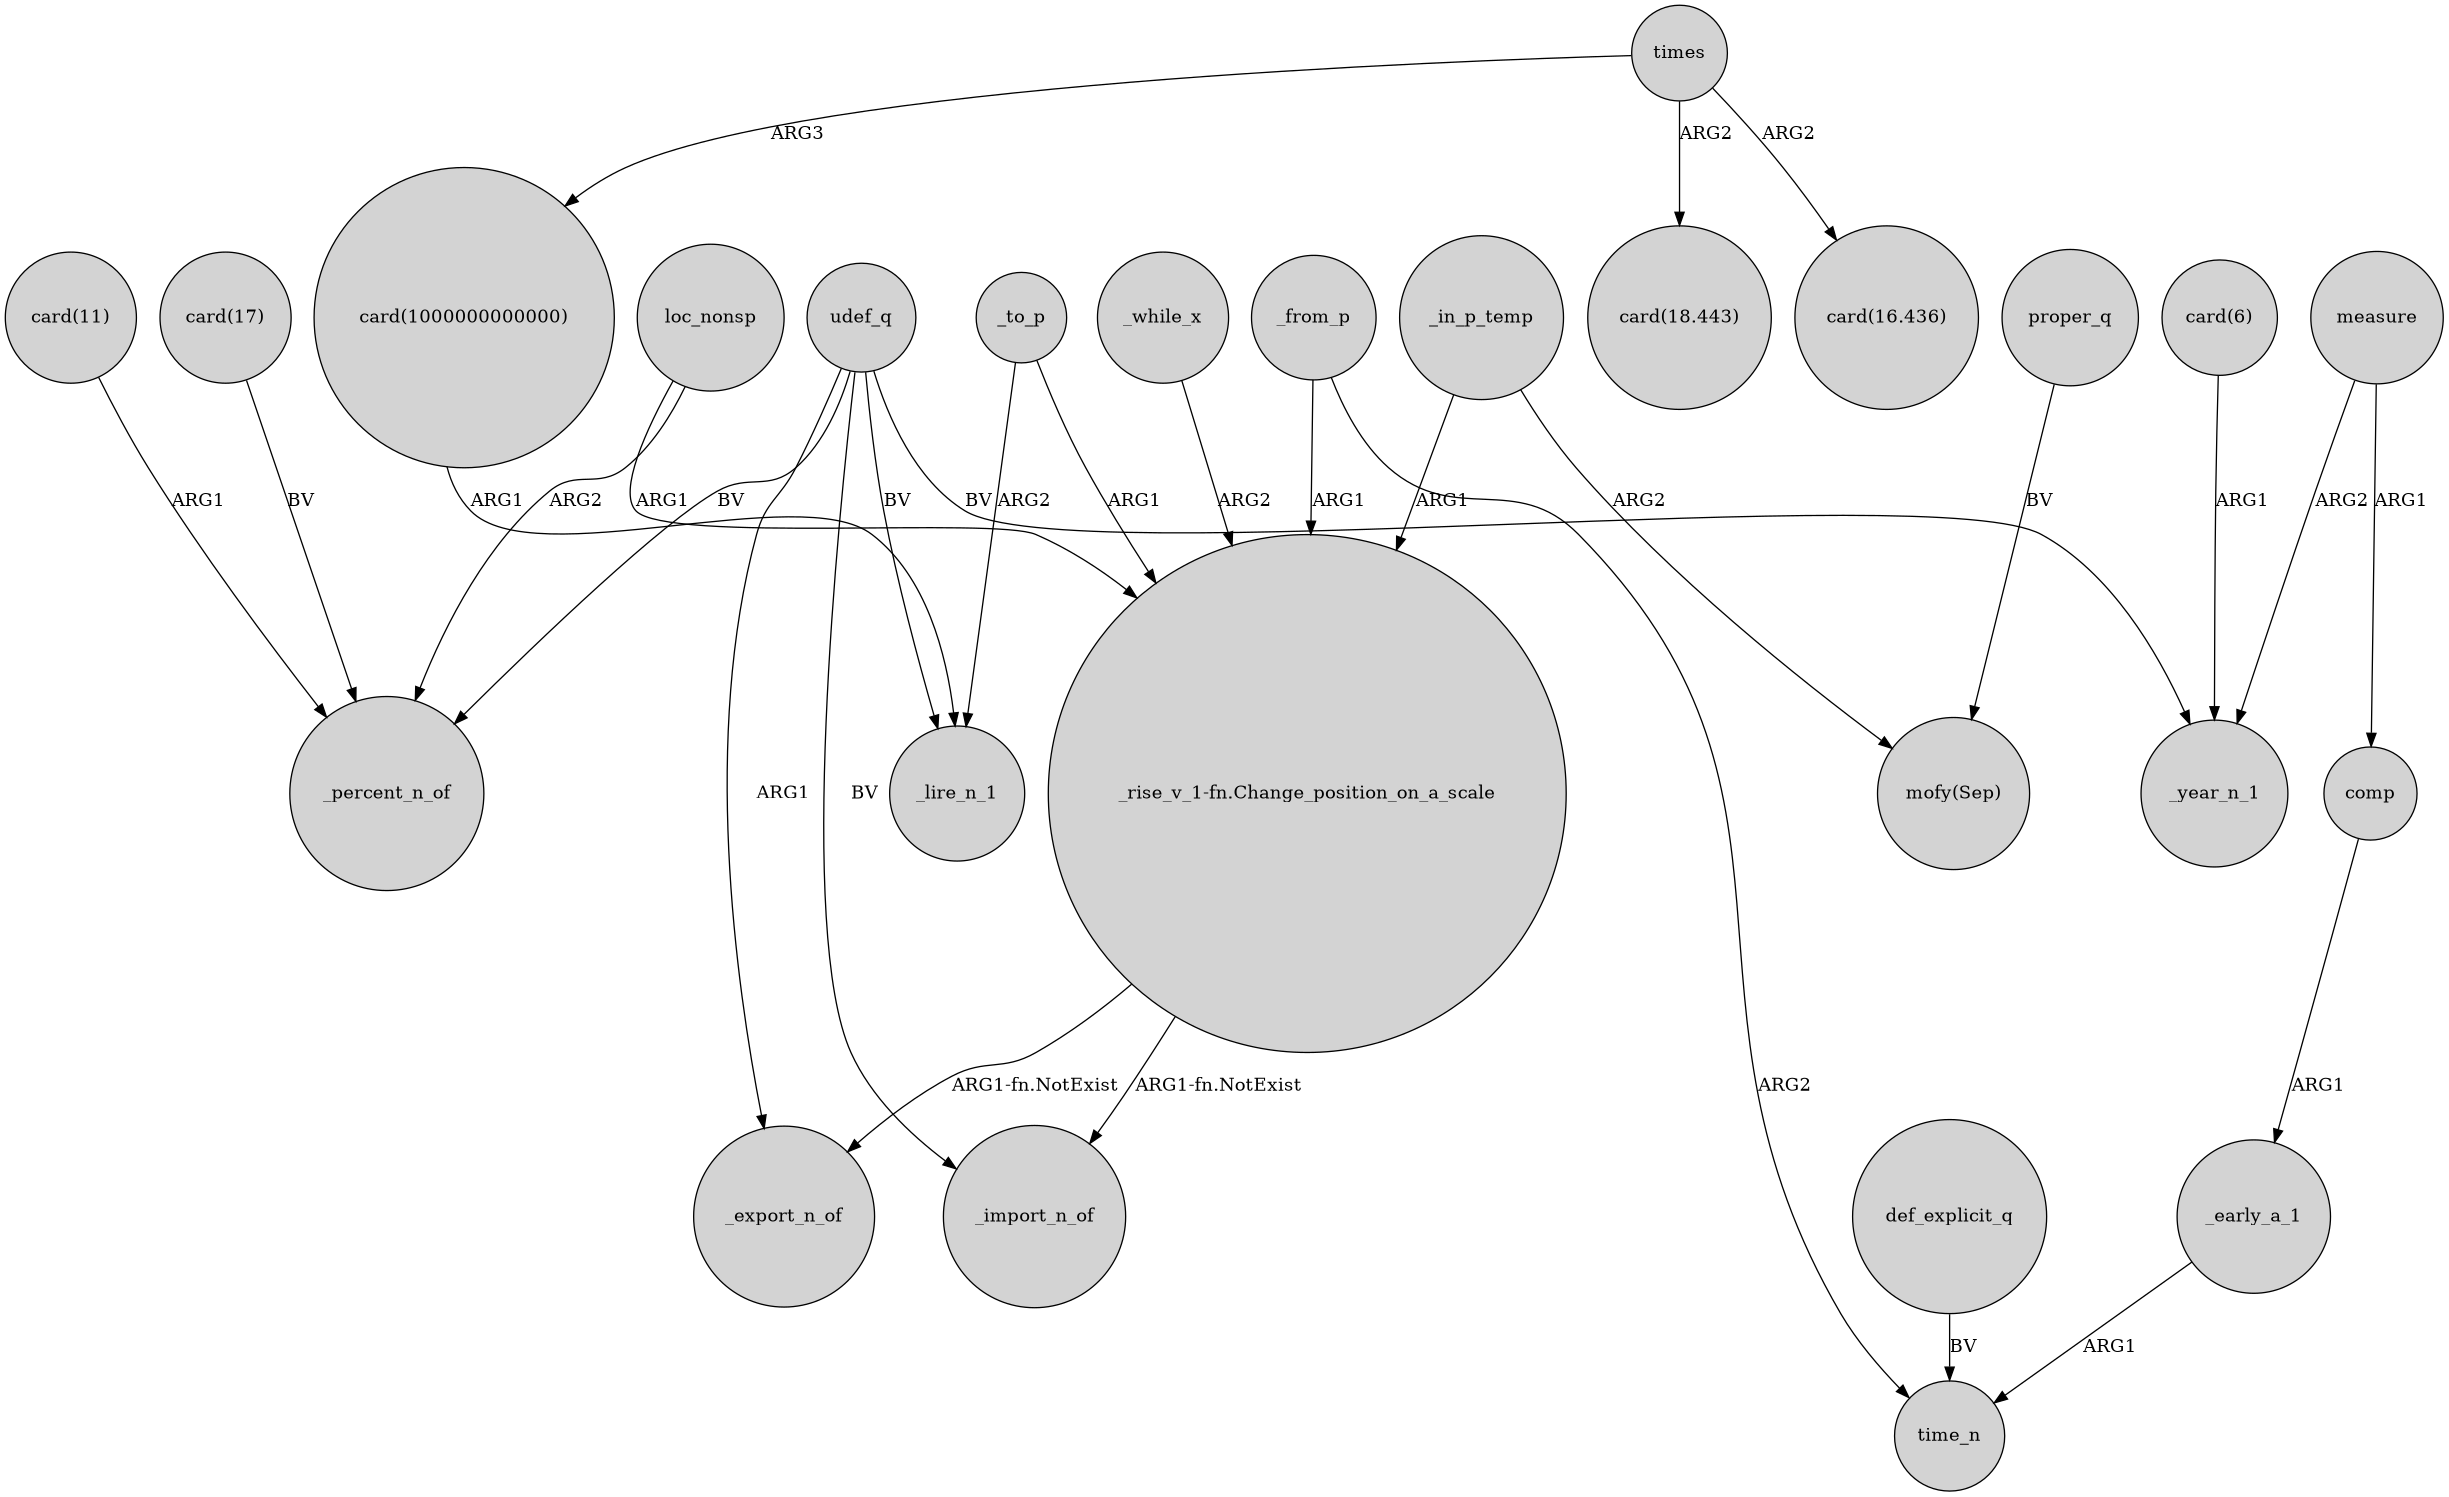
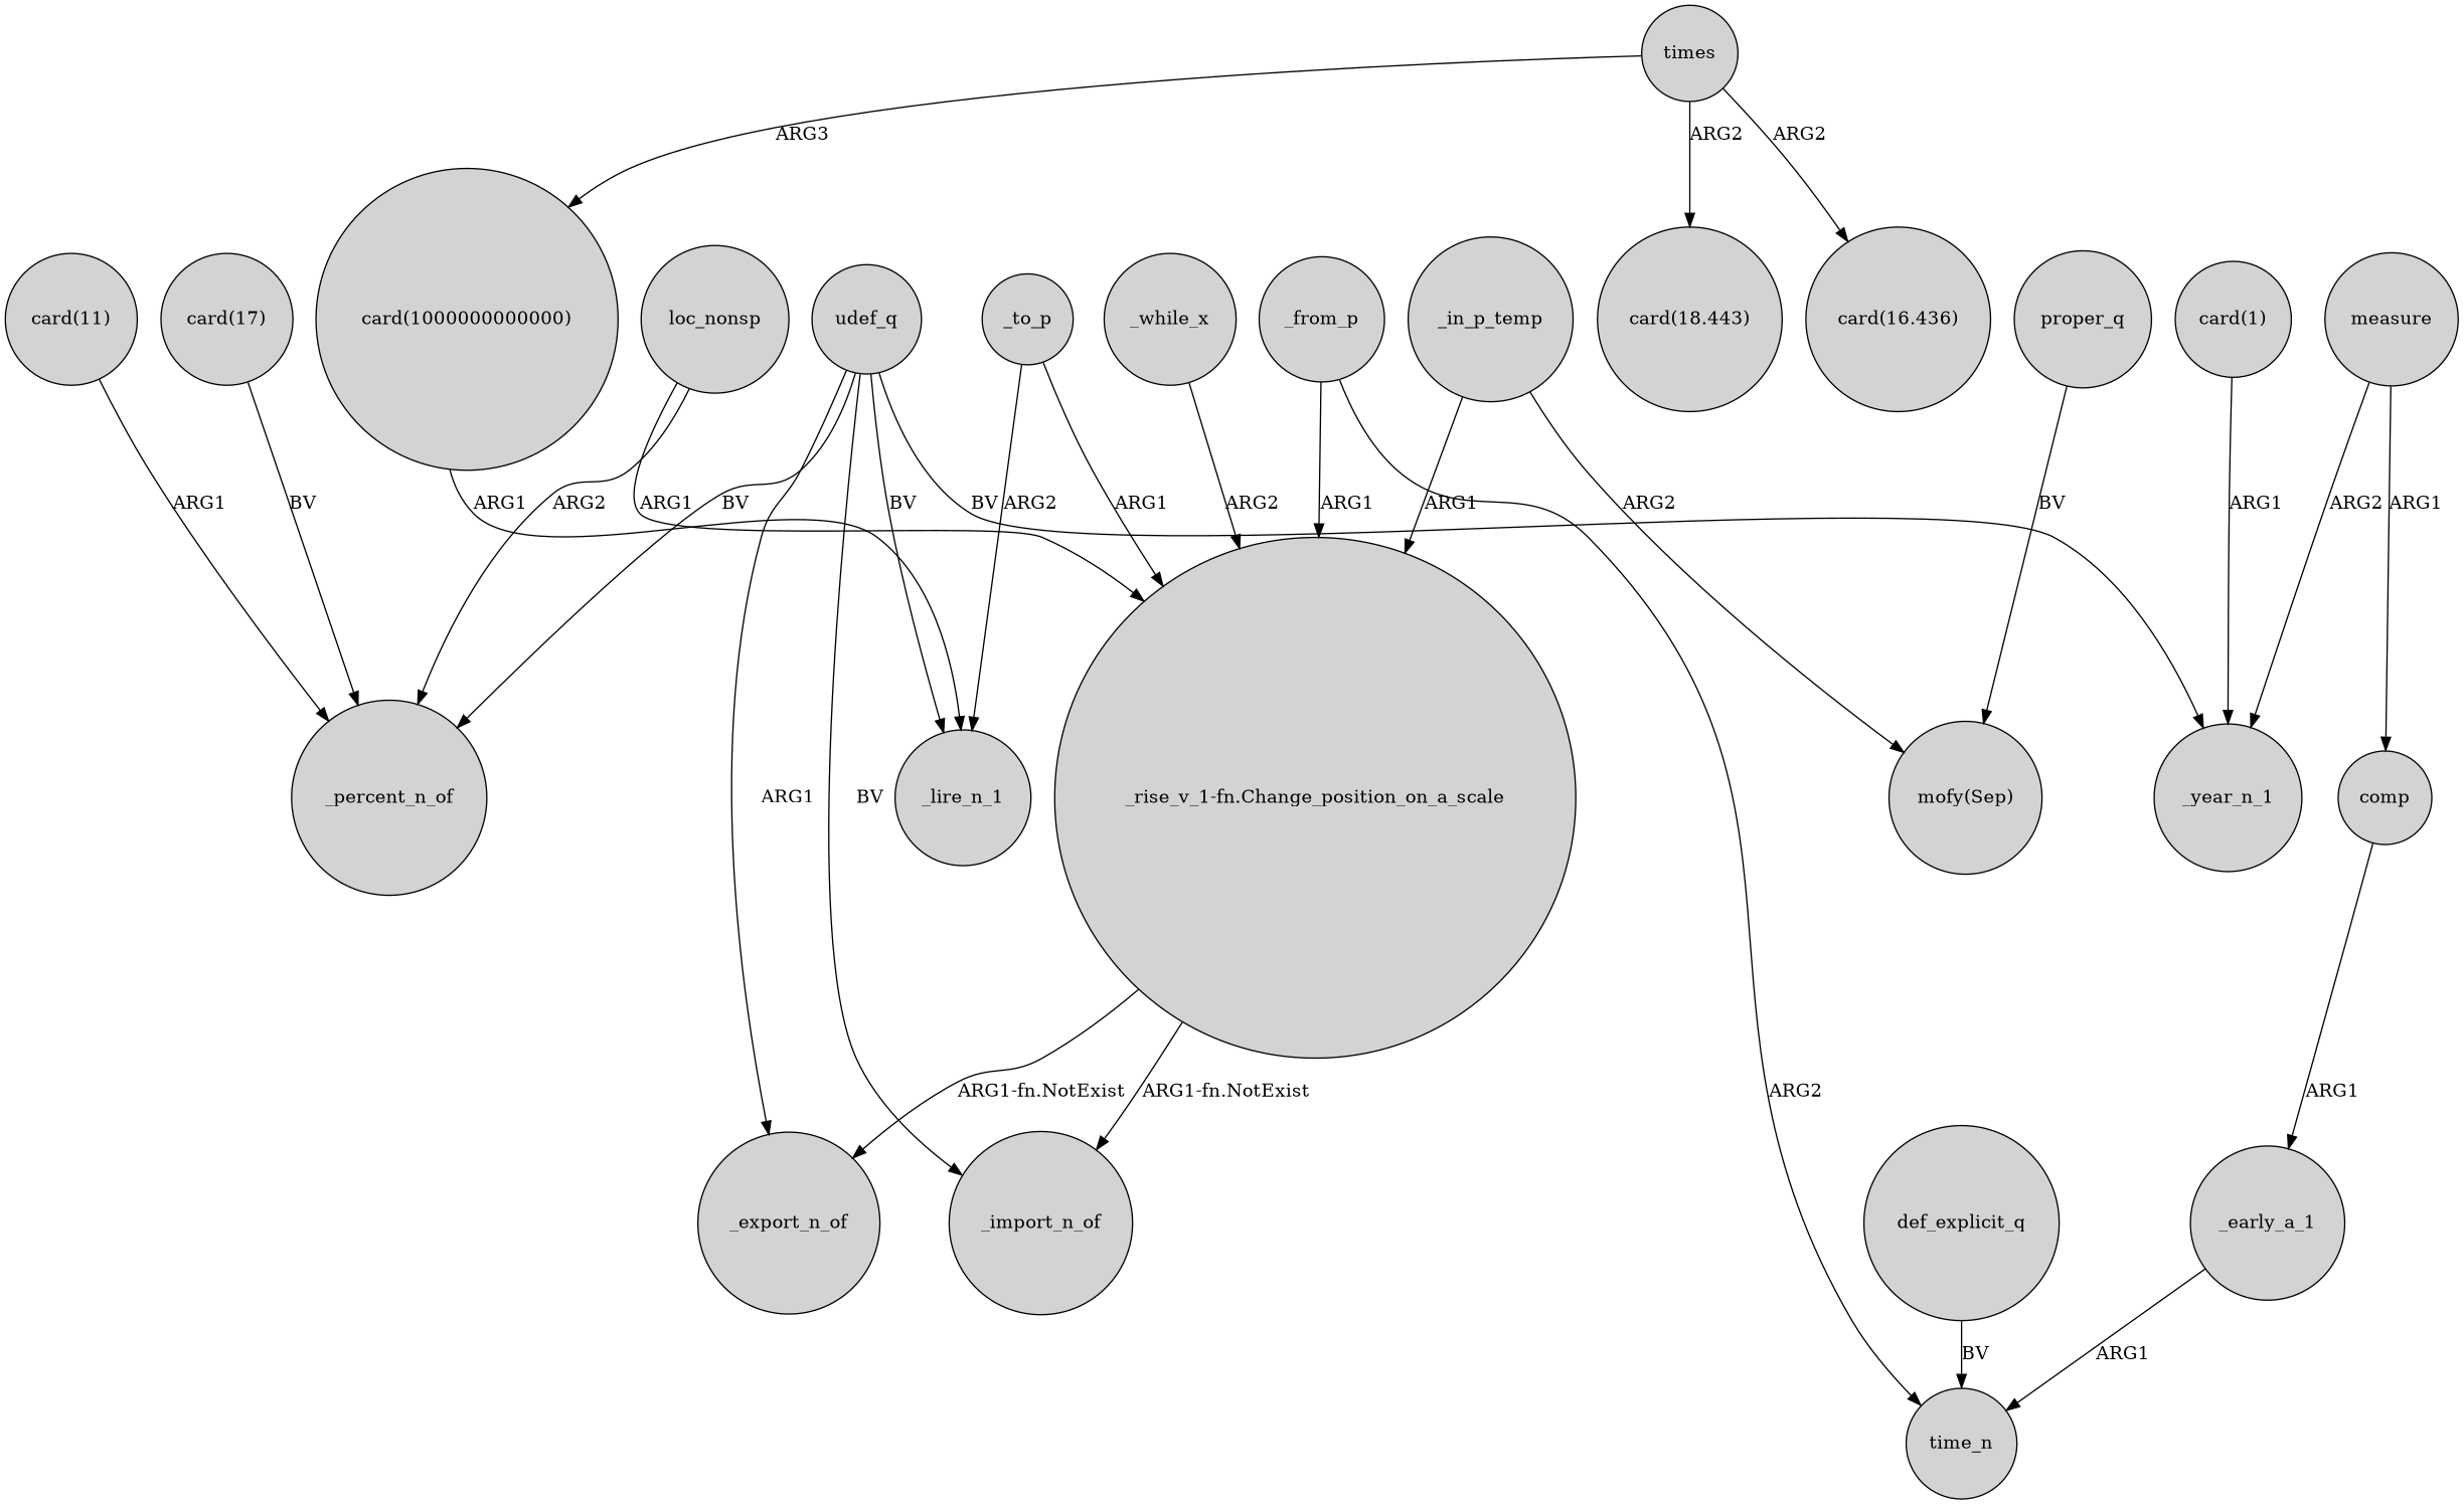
  digraph {
    node [shape=circle style=filled]
    "card(11)"
    _percent_n_of
    _to_p
    _lire_n_1
    "_rise_v_1-fn.Change_position_on_a_scale"
    _import_n_of
    _export_n_of
    measure
    _year_n_1
    comp
    _early_a_1
    def_explicit_q
    time_n
    proper_q
    "mofy(Sep)"
    "card(17)"
    times
    "card(1000000000000)"
    "card(18.443)"
    "card(16.436)"
    loc_nonsp
    _from_p
    _while_x
    udef_q
-   "card(1)" [label="card(6)"]
+   "card(1)"
    _in_p_temp
    "card(11)" -> _percent_n_of [label=ARG1]
    _to_p -> _lire_n_1 [label=ARG2]
    _to_p -> "_rise_v_1-fn.Change_position_on_a_scale" [label=ARG1]
    "_rise_v_1-fn.Change_position_on_a_scale" -> _import_n_of [label="ARG1-fn.NotExist"]
    "_rise_v_1-fn.Change_position_on_a_scale" -> _export_n_of [label="ARG1-fn.NotExist"]
    measure -> _year_n_1 [label=ARG2]
    measure -> comp [label=ARG1]
    comp -> _early_a_1 [label=ARG1]
    _early_a_1 -> time_n [label=ARG1]
    def_explicit_q -> time_n [label=BV]
    proper_q -> "mofy(Sep)" [label=BV]
    "card(17)" -> _percent_n_of [label=BV]
    times -> "card(1000000000000)" [label=ARG3]
    times -> "card(18.443)" [label=ARG2]
    times -> "card(16.436)" [label=ARG2]
    "card(1000000000000)" -> _lire_n_1 [label=ARG1]
    loc_nonsp -> _percent_n_of [label=ARG2]
    loc_nonsp -> "_rise_v_1-fn.Change_position_on_a_scale" [label=ARG1]
    _from_p -> "_rise_v_1-fn.Change_position_on_a_scale" [label=ARG1]
    _from_p -> time_n [label=ARG2]
    _while_x -> "_rise_v_1-fn.Change_position_on_a_scale" [label=ARG2]
    udef_q -> _percent_n_of [label=BV]
    udef_q -> _lire_n_1 [label=BV]
    udef_q -> _import_n_of [label=BV]
    udef_q -> _export_n_of [label=ARG1]
    udef_q -> _year_n_1 [label=BV]
    "card(1)" -> _year_n_1 [label=ARG1]
    _in_p_temp -> "_rise_v_1-fn.Change_position_on_a_scale" [label=ARG1]
    _in_p_temp -> "mofy(Sep)" [label=ARG2]
  }
